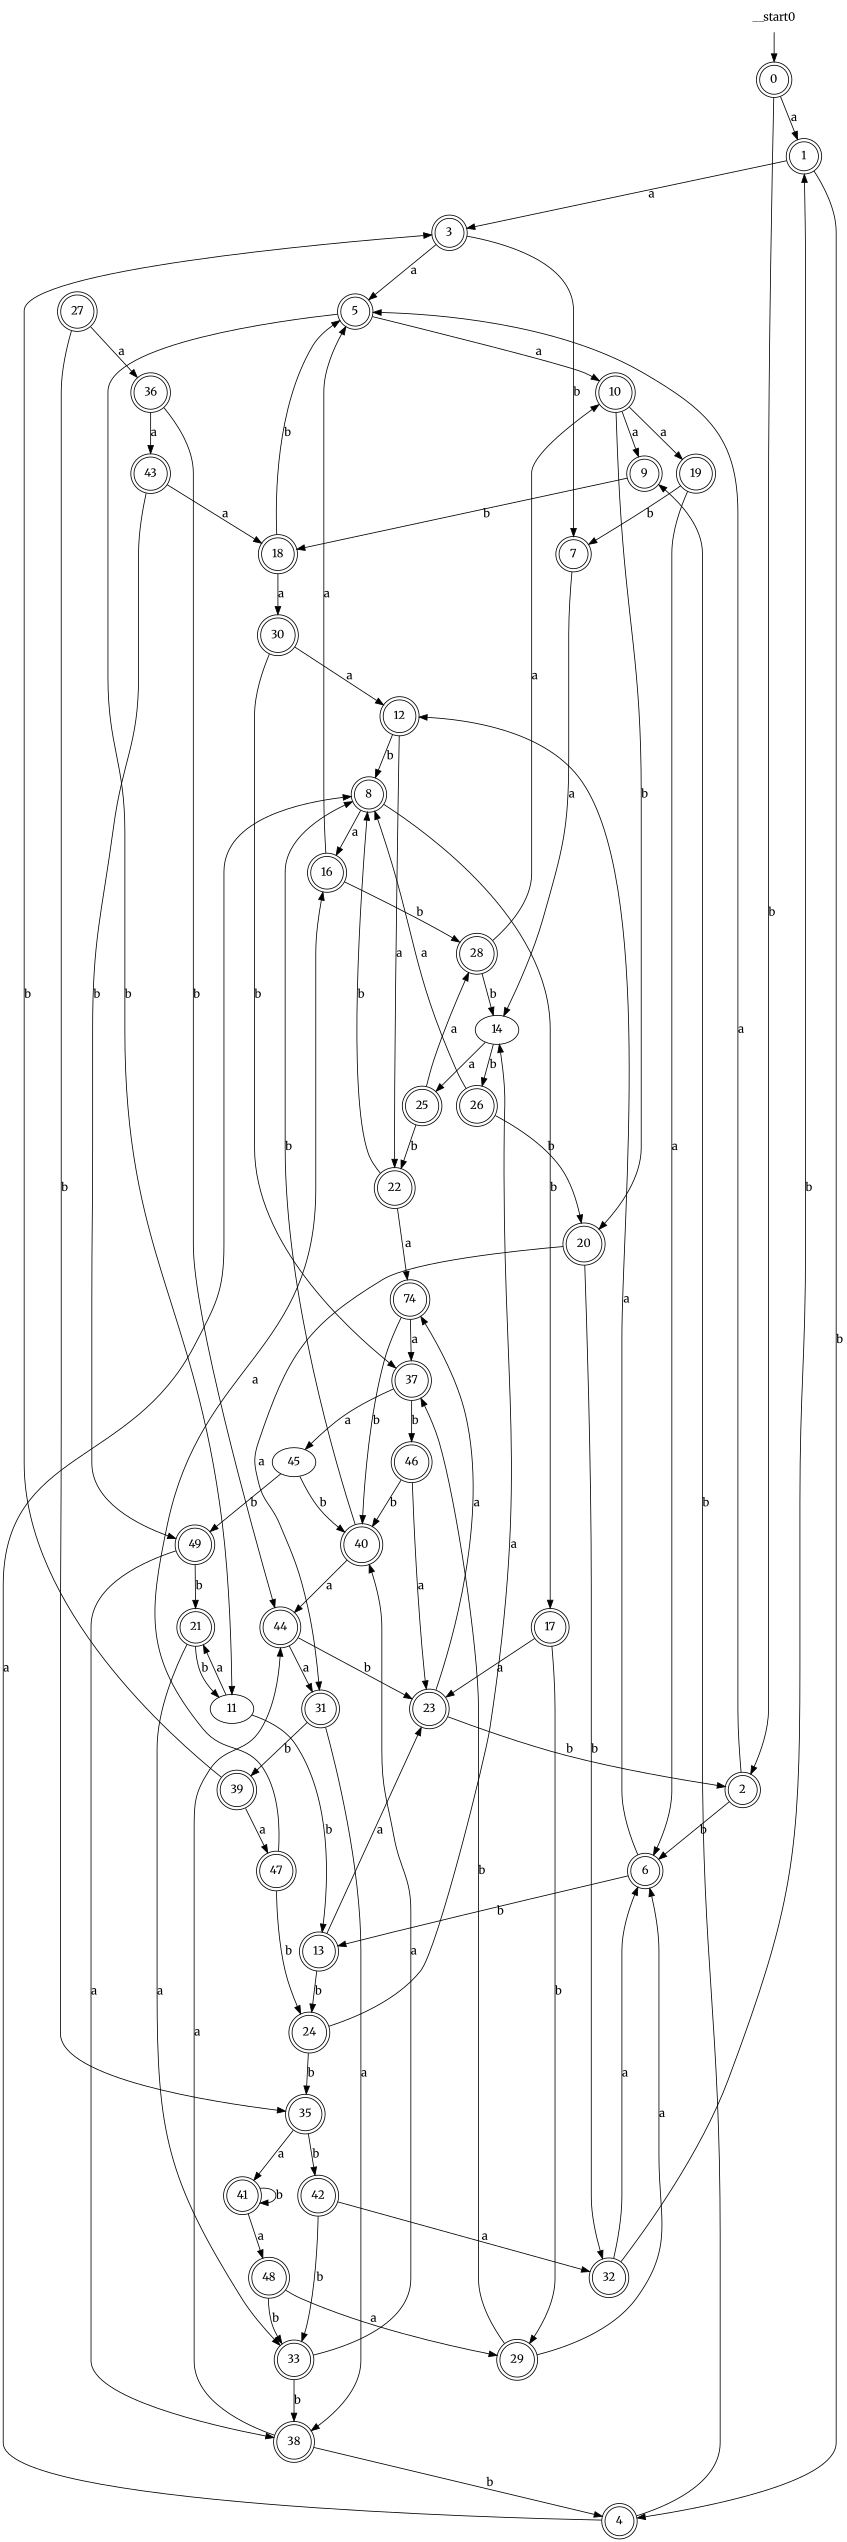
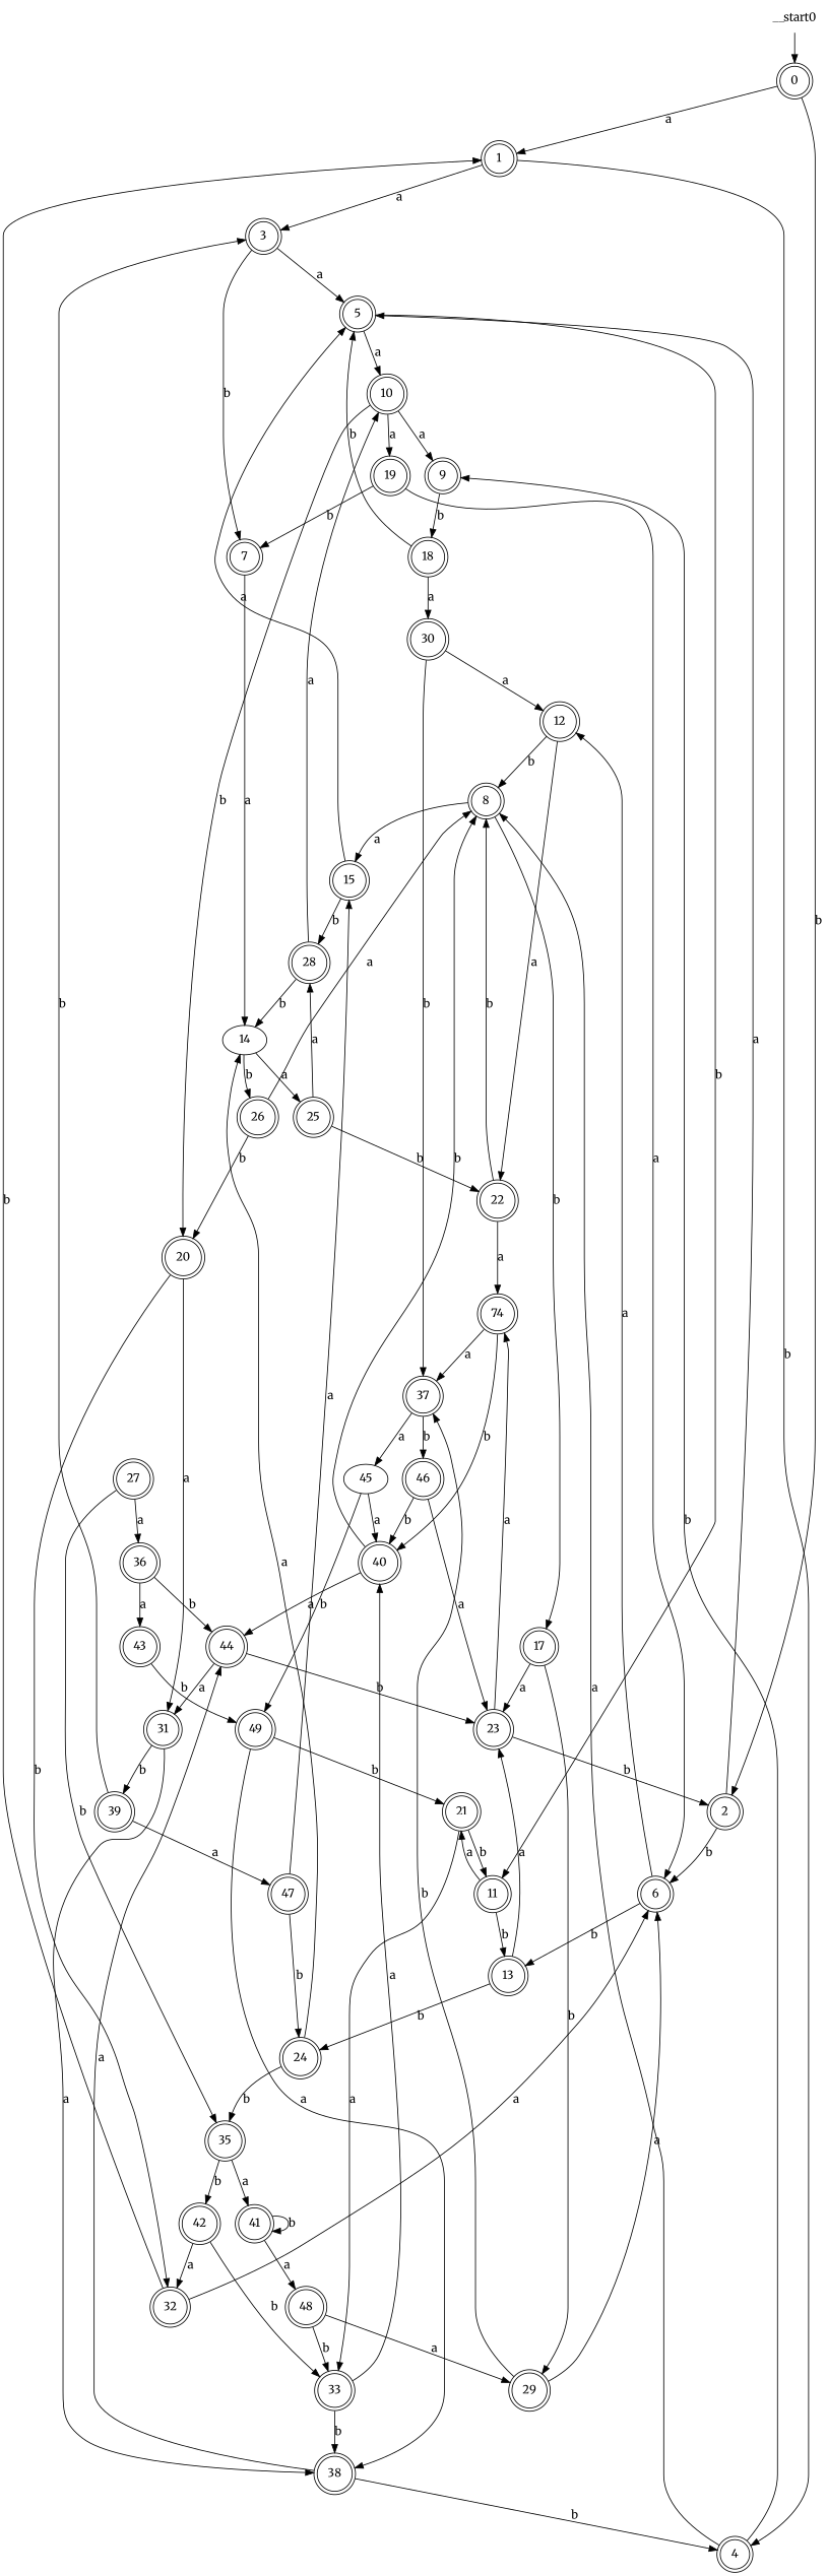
  digraph {
    fontname=Merriweather
    node [fontname=Merriweather shape=doublecircle]
    edge [fontname=Merriweather]
    __start0 [shape=none]
    0
    1
    2
    3
    4
    5
    6
    7
    8
    9
    10
-   11 [shape=""]
+   11
    12
    13
    14 [shape=""]
-   16
+   16 [label=15]
    17
    18
    19
    20
    21
    22
    23
    24
    25
    26
    28
    29
    30
    31
    32
    33
    n34 [label=74]
    35
    27
    36
    37
    38
    39
    40
    41
    42
    43
    44
    45 [shape=""]
    46
    47
    48
    49
    __start0 -> 0
    0 -> 1 [label=a]
    0 -> 2 [label=b]
    1 -> 3 [label=a]
    1 -> 4 [label=b]
    2 -> 5 [label=a]
    2 -> 6 [label=b]
    3 -> 5 [label=a]
    3 -> 7 [label=b]
    4 -> 8 [label=a]
    4 -> 9 [label=b]
    5 -> 10 [label=a]
    5 -> 11 [label=b]
    6 -> 12 [label=a]
    6 -> 13 [label=b]
    7 -> 14 [label=a]
    8 -> 16 [label=a]
    8 -> 17 [label=b]
    9 -> 18 [label=b]
    10 -> 9 [label=a]
    10 -> 19 [label=a]
    10 -> 20 [label=b]
    11 -> 13 [label=b]
    11 -> 21 [label=a]
    12 -> 8 [label=b]
    12 -> 22 [label=a]
    13 -> 23 [label=a]
    13 -> 24 [label=b]
    14 -> 25 [label=a]
    14 -> 26 [label=b]
    16 -> 5 [label=a]
    16 -> 28 [label=b]
    17 -> 23 [label=a]
    17 -> 29 [label=b]
    18 -> 5 [label=b]
    18 -> 30 [label=a]
    19 -> 6 [label=a]
    19 -> 7 [label=b]
    20 -> 31 [label=a]
    20 -> 32 [label=b]
    21 -> 11 [label=b]
    21 -> 33 [label=a]
    22 -> 8 [label=b]
    22 -> n34 [label=a]
    23 -> 2 [label=b]
    23 -> n34 [label=a]
    24 -> 14 [label=a]
    24 -> 35 [label=b]
    25 -> 22 [label=b]
    25 -> 28 [label=a]
    26 -> 8 [label=a]
    26 -> 20 [label=b]
    28 -> 10 [label=a]
    28 -> 14 [label=b]
    29 -> 6 [label=a]
    29 -> 37 [label=b]
    30 -> 12 [label=a]
    30 -> 37 [label=b]
    31 -> 38 [label=a]
    31 -> 39 [label=b]
    32 -> 1 [label=b]
    32 -> 6 [label=a]
    33 -> 38 [label=b]
    33 -> 40 [label=a]
    n34 -> 37 [label=a]
    n34 -> 40 [label=b]
    35 -> 41 [label=a]
    35 -> 42 [label=b]
    27 -> 35 [label=b]
    27 -> 36 [label=a]
    36 -> 43 [label=a]
    36 -> 44 [label=b]
    37 -> 45 [label=a]
    37 -> 46 [label=b]
    38 -> 4 [label=b]
    38 -> 44 [label=a]
    39 -> 3 [label=b]
    39 -> 47 [label=a]
    40 -> 8 [label=b]
    40 -> 44 [label=a]
    41 -> 41 [label=b]
    41 -> 48 [label=a]
    42 -> 32 [label=a]
    42 -> 33 [label=b]
-   43 -> 18 [label=a]
    43 -> 49 [label=b]
    44 -> 23 [label=b]
    44 -> 31 [label=a]
-   45 -> 40 [label=b]
+   45 -> 40 [label=a]
    45 -> 49 [label=b]
    46 -> 23 [label=a]
    46 -> 40 [label=b]
    47 -> 16 [label=a]
    47 -> 24 [label=b]
    48 -> 29 [label=a]
    48 -> 33 [label=b]
    49 -> 21 [label=b]
    49 -> 38 [label=a]
  }
